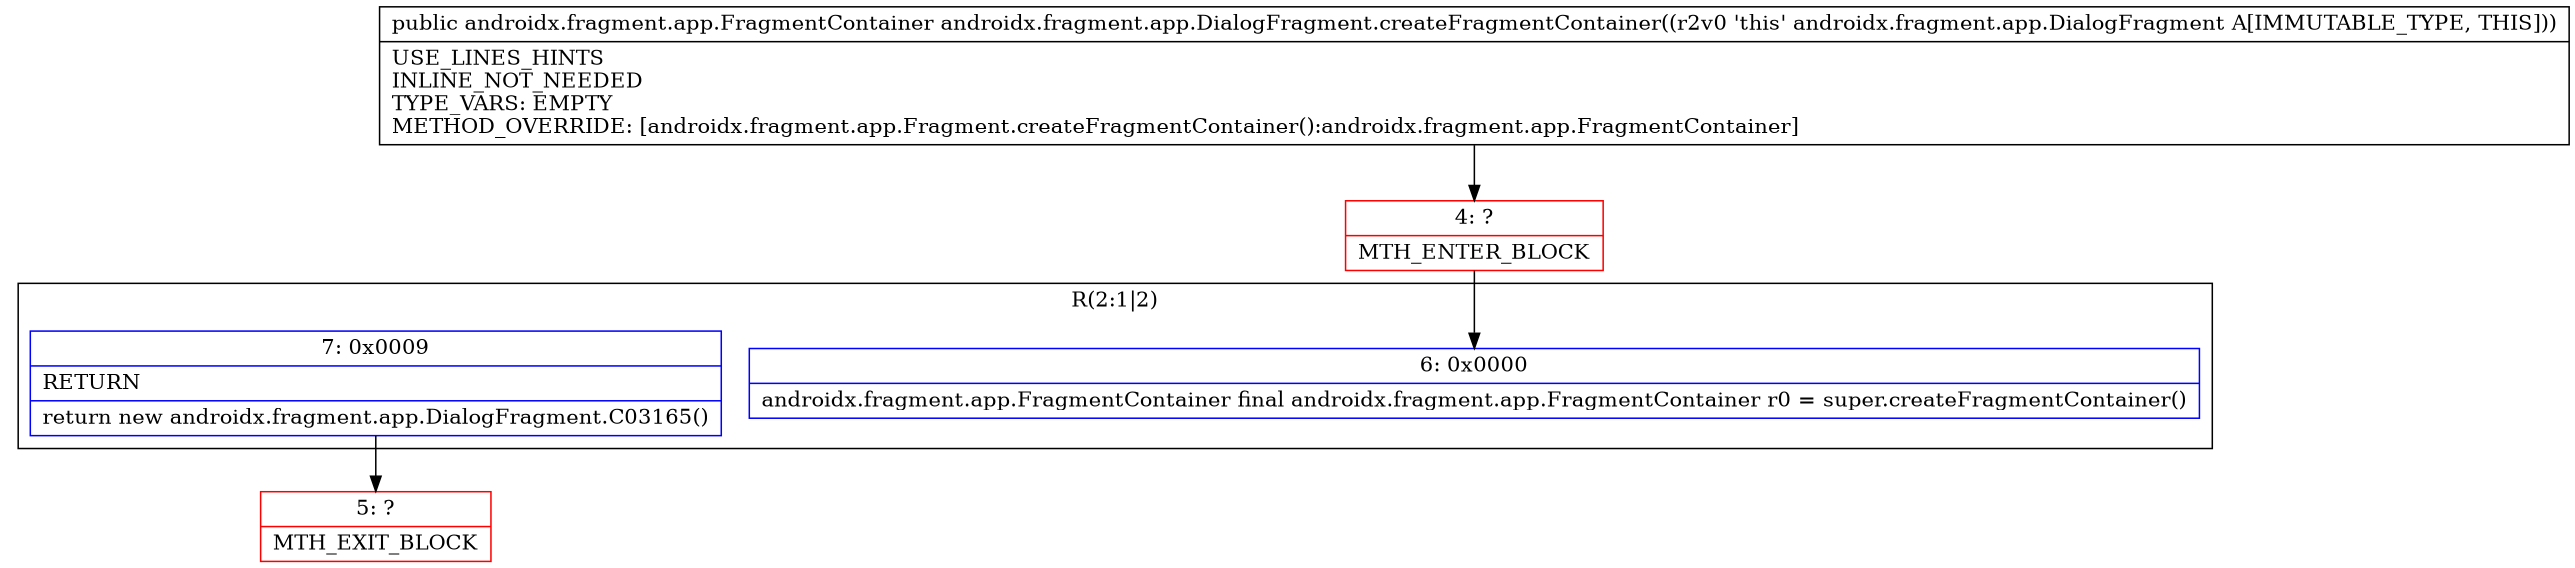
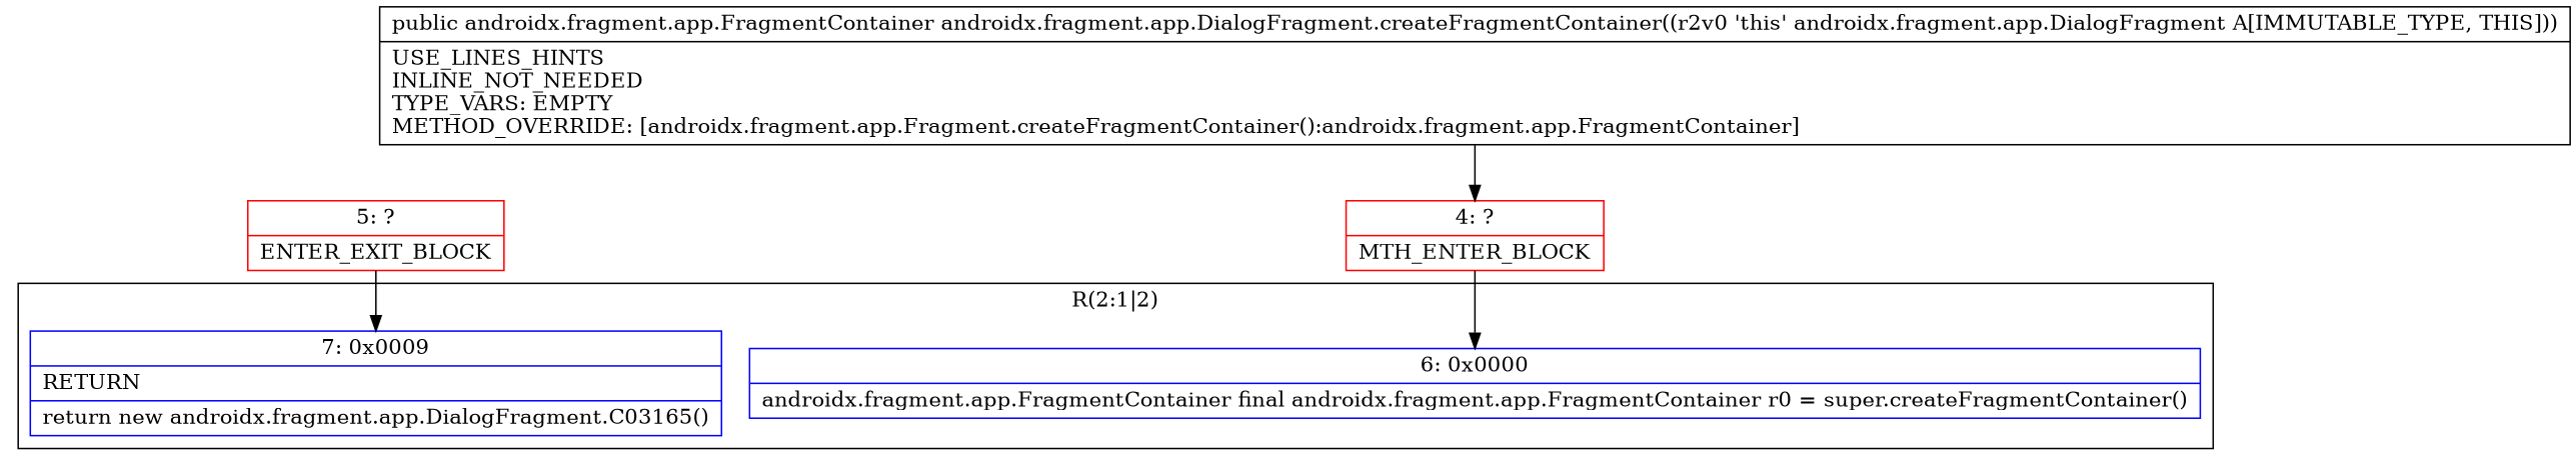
  digraph {
    node [color=blue shape=record]
    n1 [label="{6\:\ 0x0000|androidx.fragment.app.FragmentContainer final androidx.fragment.app.FragmentContainer r0 = super.createFragmentContainer()\l}"]
    n2 [label="{7\:\ 0x0009|RETURN\l|return new androidx.fragment.app.DialogFragment.C03165()\l}"]
-   n3 [color=red label="{5\:\ ?|MTH_EXIT_BLOCK\l}"]
+   n3 [color=red label="{5\:\ ?|ENTER_EXIT_BLOCK\l}"]
    n4 [color=red label="{4\:\ ?|MTH_ENTER_BLOCK\l}"]
    n5 [label="{public androidx.fragment.app.FragmentContainer androidx.fragment.app.DialogFragment.createFragmentContainer((r2v0 'this' androidx.fragment.app.DialogFragment A[IMMUTABLE_TYPE, THIS]))  | USE_LINES_HINTS\lINLINE_NOT_NEEDED\lTYPE_VARS: EMPTY\lMETHOD_OVERRIDE: [androidx.fragment.app.Fragment.createFragmentContainer():androidx.fragment.app.FragmentContainer]\l}" color=""]
    subgraph cluster_1 {
      label="R(2:1|2)"
      n1
      n2
    }
-   n2 -> n3
+   n3 -> n2
    n4 -> n1
    n5 -> n4
  }
